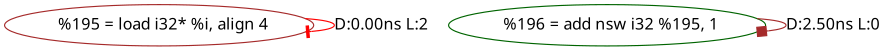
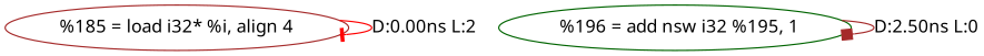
  digraph {
    fontname="Noto Sans"
    node [fontname="Noto Sans"]
    edge [fontname="Noto Sans"]
-   n1 [label="  %195 = load i32* %i, align 4" color=brown]
+   n1 [label="%185 = load i32* %i, align 4" color=brown]
    n2 [label="  %196 = add nsw i32 %195, 1" color=darkgreen]
    n1 -> n1 [color=red label="D:0.00ns L:2" arrowhead=tee]
    n2 -> n2 [color=brown label="D:2.50ns L:0" arrowhead=box]
  }
